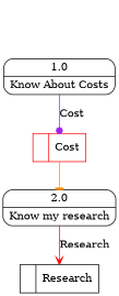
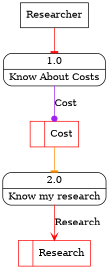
  digraph {
    node [shape=record]
    edge [arrowhead=tee color=red]
    n1 [color=red label="<f0>  |<f1> Cost "]
    n2 [label="{<f0> 2.0|<f1> Know my research }" shape=Mrecord]
+   n3 [label=Researcher shape=box]
    n4 [label="{<f0> 1.0|<f1> Know About Costs }" shape=Mrecord]
-   n5 [color=black label="<f0>  |<f1> Research "]
+   n5 [color=red label="<f0>  |<f1> Research "]
    n1 -> n2 [color=darkorange]
    n2 -> n5 [arrowhead=vee label=Research]
+   n3 -> n4
    n4 -> n1 [arrowhead=dot color=purple label=Cost]
  }
